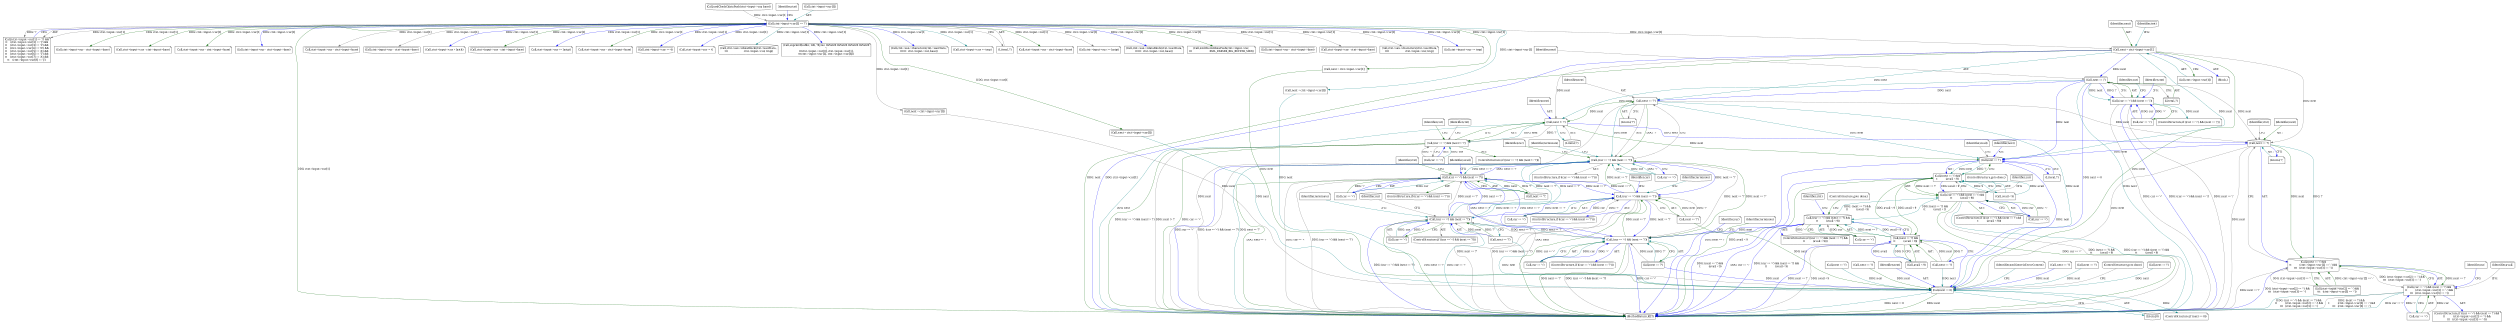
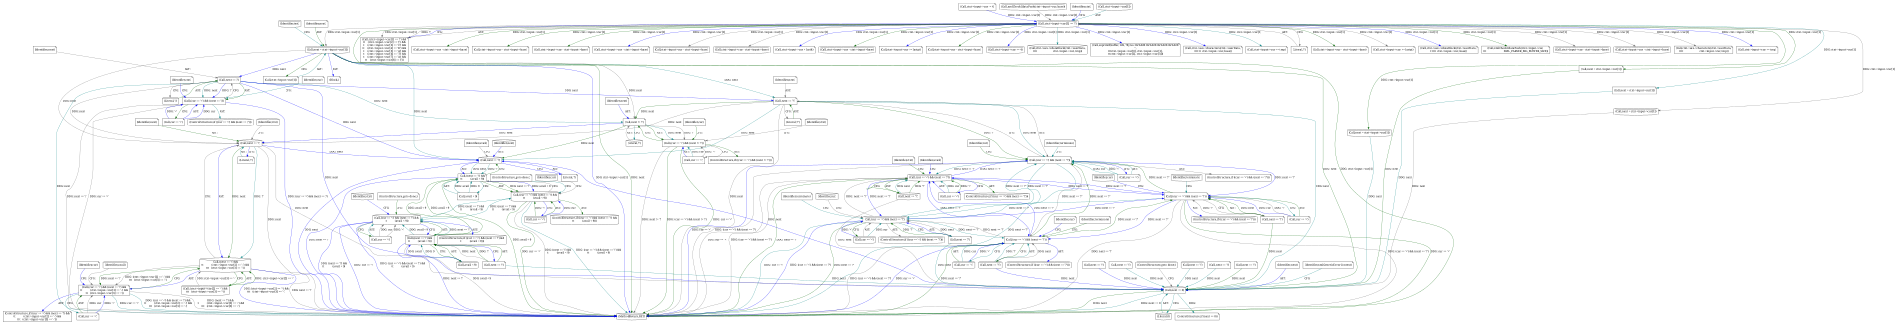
  digraph {
    fontname="Noto Serif"
    node [fontname="Noto Serif" shape=note]
    edge [color=blue fontname="Noto Serif"]
    n1 [label="(Call,next = ctxt->input->cur[1])" shape=cylinder]
    n2 [label="(Call,next == '/')" shape=cylinder]
    n3 [label="(Call,next == '?')"]
    n4 [label="(Call,next != '!')"]
    n5 [label="(Call,next == '!')" shape=cylinder]
    n6 [label="(Call,next == '!')" shape=cylinder]
    n7 [label="(Call,next == 0)" shape=cylinder]
    n8 [label="(MethodReturn,RET)" shape=cylinder]
    n9 [label="(Call,ctxt->input->cur[1])"]
    n10 [label="(Block,)"]
    n11 [label="(Call,(cur == '<') && (next == '/'))"]
    n12 [label="(Literal,'/')" shape=cylinder]
    n13 [label="(Call,(cur == '<') && (next == '?'))"]
    n14 [label="(Literal,'?')"]
    n15 [label="(Call,(cur == '<') && (next != '!'))"]
    n16 [label="(Literal,'!')" shape=cylinder]
    n17 [label="(Call,(next == '!') &&\n\t\t           (ctxt->input->cur[2] == '-') &&\n\t\t\t   (ctxt->input->cur[3] == '-'))" shape=cylinder]
    n18 [label="(Literal,'!')"]
    n19 [label="(Call,(next == '!') &&\n\t\t           (avail < 9))"]
    n20 [label="(Literal,'!')"]
    n21 [label="(ControlStructure,if (next == 0))"]
    n22 [label="(Literal,0)" shape=cylinder]
    n23 [label="(Call,ctxt->input->cur[1] == '!')" shape=cylinder]
    n24 [label="(Call,(ctxt->input->cur[1] == '!') &&\n\t\t    (ctxt->input->cur[2] == '[') &&\n\t\t    (ctxt->input->cur[3] == 'C') &&\n\t\t    (ctxt->input->cur[4] == 'D') &&\n\t\t    (ctxt->input->cur[5] == 'A') &&\n\t\t    (ctxt->input->cur[6] == 'T') &&\n\t\t    (ctxt->input->cur[7] == 'A') &&\n\t\t    (ctxt->input->cur[8] == '['))"]
    n25 [label="(Call,ctxt->input->cur - ctxt->input->base)"]
    n26 [label="(Call,ctxt->input->cur - ctxt->input->base)"]
    n27 [label="(Call,ctxt->input->cur - ctxt->input->base)"]
    n28 [label="(Call,ctxt->input->cur - ctxt->input->base)"]
    n29 [label="(Call,next = ctxt->input->cur[1])"]
    n30 [label="(Call,ctxt->input->cur - ctxt->input->base)" shape=cylinder]
    n31 [label="(Call,ctxt->input->cur - ctxt->input->base)" shape=cylinder]
    n32 [label="(Call,ctxt->input->cur > lastlt)"]
    n33 [label="(Call,ctxt->input->cur - ctxt->input->base)" shape=cylinder]
    n34 [label="(Call,ctxt->input->cur >= lastgt)"]
    n35 [label="(Call,ctxt->input->cur - ctxt->input->base)"]
    n36 [label="(Call,ctxt->input->cur += 4)" shape=cylinder]
    n37 [label="(Call,ctxt->input->cur -= 4)"]
    n38 [label="(Call,ctxt->sax->cdataBlock(ctxt->userData,\n\t\t\t\t                      ctxt->input->cur, tmp))" shape=cylinder]
    n39 [label="(Call,snprintf(buffer, 149, \"Bytes: 0x%02X 0x%02X 0x%02X 0x%02X\n\",\n\t\t\tctxt->input->cur[0], ctxt->input->cur[1],\n\t\t\tctxt->input->cur[2], ctxt->input->cur[3]))"]
    n40 [label="(Call,next = ctxt->input->cur[1])"]
    n41 [label="(Call,next = ctxt->input->cur[1])" shape=cylinder]
    n42 [label="(Call,ctxt->sax->characters(ctxt->userData,\n \t\t\t\t\t\t  ctxt->input->cur, base))"]
    n43 [label="(Call,ctxt->input->cur += tmp)"]
    n44 [label="(Literal,'!')"]
    n45 [label="(Call,ctxt->input->cur - ctxt->input->base)"]
    n46 [label="(Call,ctxt->input->cur >= lastgt)"]
    n47 [label="(Call,ctxt->sax->cdataBlock(ctxt->userData,\n\t\t\t\t\t\t  ctxt->input->cur, base))"]
    n48 [label="(Call,xmlCheckCdataPush(ctxt->input->cur, \n\t\t\t                        XML_PARSER_BIG_BUFFER_SIZE))"]
    n49 [label="(Call,next = ctxt->input->cur[1])" shape=cylinder]
    n50 [label="(Call,ctxt->input->cur - ctxt->input->base)" shape=cylinder]
    n51 [label="(Call,ctxt->input->cur - ctxt->input->base)" shape=cylinder]
    n52 [label="(Call,ctxt->sax->characters(ctxt->userData,\n \t\t\t\t                      ctxt->input->cur, tmp))"]
    n53 [label="(Call,ctxt->input->cur += tmp)"]
    n54 [label="(Call,xmlCheckCdataPush(ctxt->input->cur, base))" shape=cylinder]
    n55 [label="(Call,cur == '<')"]
-   n56 [label="(ControlStructure,if ((cur == '<') && (next == '/')))"]
+   n56 [label="(ControlStructure,if ((cur == '<') && (next == '/')))" shape=cylinder]
    n57 [label="(Call,(cur == '<') && (next == '?'))" shape=cylinder]
    n58 [label="(Call,(cur == '<') && (next == '?'))"]
    n59 [label="(Call,(cur == '<') && (next == '?'))" shape=cylinder]
    n60 [label="(Call,(cur == '<') && (next == '?'))"]
    n61 [label="(ControlStructure,if ((cur == '<') && (next == '?')))"]
    n62 [label="(Call,cur == '<')"]
    n63 [label="(Call,next == '?')" shape=cylinder]
    n64 [label="(ControlStructure,if ((cur == '<') && (next == '?')))" shape=cylinder]
    n65 [label="(Call,cur == '<')"]
    n66 [label="(Call,next == '?')"]
    n67 [label="(Call,cur == '<')"]
    n68 [label="(ControlStructure,if ((cur == '<') && (next == '?')))" shape=cylinder]
    n69 [label="(Call,cur == '<')" shape=cylinder]
    n70 [label="(ControlStructure,if ((cur == '<') && (next == '?')))" shape=cylinder]
    n71 [label="(Call,next == '?')"]
    n72 [label="(Call,next == '?')" shape=cylinder]
    n73 [label="(ControlStructure,if ((cur == '<') && (next == '?')))" shape=cylinder]
    n74 [label="(Call,cur == '<')" shape=cylinder]
    n75 [label="(Call,cur == '<')"]
    n76 [label="(ControlStructure,if ((cur == '<') && (next != '!')))"]
    n77 [label="(Call,(cur == '<') && (next == '!') &&\n\t\t           (ctxt->input->cur[2] == '-') &&\n\t\t\t   (ctxt->input->cur[3] == '-'))"]
    n78 [label="(Call,(ctxt->input->cur[2] == '-') &&\n\t\t\t   (ctxt->input->cur[3] == '-'))" shape=cylinder]
    n79 [label="(ControlStructure,if ((cur == '<') && (next == '!') &&\n\t\t           (ctxt->input->cur[2] == '-') &&\n\t\t\t   (ctxt->input->cur[3] == '-')))"]
    n80 [label="(Call,cur == '<')"]
    n81 [label="(Call,(cur == '<') && (next == '!') &&\n\t\t           (avail < 9))" shape=cylinder]
    n82 [label="(Call,(next == '!') &&\n\t\t           (avail < 9))" shape=cylinder]
    n83 [label="(Call,avail < 9)"]
    n84 [label="(Call,(cur == '<') && (next == '!') &&\n\t\t           (avail < 9))" shape=cylinder]
    n85 [label="(ControlStructure,if ((cur == '<') && (next == '!') &&\n\t\t           (avail < 9)))" shape=cylinder]
    n86 [label="(Call,cur == '<')" shape=cylinder]
    n87 [label="(Call,next == '!')"]
    n88 [label="(Call,avail < 9)" shape=cylinder]
    n89 [label="(ControlStructure,if ((cur == '<') && (next == '!') &&\n\t\t           (avail < 9)))" shape=cylinder]
    n90 [label="(Call,cur == '<')"]
    n91 [label="(Identifier,xmlGenericErrorContext)"]
    n92 [label="(Identifier,avail)" shape=cylinder]
    n93 [label="(Identifier,ctxt)"]
    n94 [label="(Identifier,cur)"]
    n95 [label="(ControlStructure,goto done;)"]
    n96 [label="(Call,next == '!')"]
    n97 [label="(Identifier,test)" shape=cylinder]
    n98 [label="(Identifier,cur)"]
    n99 [label="(Identifier,ctxt)" shape=cylinder]
    n100 [label="(Identifier,terminate)"]
    n101 [label="(Call,next == '!')"]
    n102 [label="(Identifier,cur)" shape=cylinder]
    n103 [label="(Identifier,ctxt)" shape=cylinder]
    n104 [label="(ControlStructure,goto done;)" shape=cylinder]
    n105 [label="(Identifier,ctxt)"]
    n106 [label="(Identifier,terminate)"]
    n107 [label="(Identifier,avail)"]
    n108 [label="(Identifier,next)"]
    n109 [label="(Identifier,terminate)"]
    n110 [label="(Identifier,ctxt)"]
    n111 [label="(Identifier,avail)"]
    n112 [label="(Identifier,next)"]
    n113 [label="(ControlStructure,goto done;)"]
    n114 [label="(Identifier,cur)" shape=cylinder]
    n115 [label="(Identifier,cur)"]
    n116 [label="(Identifier,cur)"]
    n117 [label="(Call,next == '!')" shape=cylinder]
    n118 [label="(Identifier,terminate)" shape=cylinder]
    n119 [label="(Identifier,next)"]
    n120 [label="(Call,next == '!')"]
    n121 [label="(Identifier,next)" shape=cylinder]
    n122 [label="(Call,ctxt->input->cur[1])" shape=cylinder]
    n123 [label="(Call,next == '!')"]
    n124 [label="(Identifier,next)"]
    n125 [label="(Identifier,next)"]
    n126 [label="(Identifier,cur)"]
    n127 [label="(Identifier,ctxt)" shape=cylinder]
    n128 [label="(Identifier,cur)" shape=cylinder]
    n129 [label="(Identifier,next)"]
    n1 -> n2 [label="DDG: next"]
    n1 -> n3 [color=teal label="DDG: next"]
    n1 -> n4 [color=gray40 label="DDG: next"]
    n1 -> n5 [color=gray40 label="DDG: next"]
    n1 -> n6 [color=teal label="DDG: next"]
    n1 -> n7 [color=darkgreen label="DDG: next"]
    n1 -> n8 [color=darkgreen label="DDG: next"]
    n1 -> n8 [label="DDG: ctxt->input->cur[1]"]
    n1 -> n9 [color=darkgreen label="CFG: "]
    n1 -> n10 [label="AST: "]
    n2 -> n3 [label="DDG: next"]
    n2 -> n4 [color=teal label="DDG: next"]
    n2 -> n5 [color=gray40 label="DDG: next"]
    n2 -> n6 [label="DDG: next"]
-   n2 -> n7 [label="DDG: next == 0"]
+   n2 -> n7 [label="DDG: next"]
    n2 -> n8 [color=teal label="DDG: next"]
    n2 -> n11 [color=darkgreen label="AST: "]
    n2 -> n11 [color=teal label="DDG: next"]
    n2 -> n11 [label="DDG: '/'"]
    n2 -> n12 [color=gray40 label="CFG: "]
    n3 -> n4 [color=darkgreen label="DDG: next"]
    n3 -> n5 [color=gray40 label="DDG: next"]
    n3 -> n6 [color=teal label="DDG: next"]
    n3 -> n7 [color=teal label="DDG: next"]
    n3 -> n8 [color=gray40 label="DDG: next"]
    n3 -> n13 [color=gray40 label="AST: "]
    n3 -> n13 [color=teal label="DDG: next"]
    n3 -> n13 [color=darkgreen label="DDG: '?'"]
    n3 -> n14 [color=gray40 label="CFG: "]
    n4 -> n5 [label="DDG: next"]
    n4 -> n6 [color=darkgreen label="DDG: next"]
-   n4 -> n8 [color=teal label="DDG: next"]
    n4 -> n15 [color=darkgreen label="AST: "]
    n4 -> n15 [color=teal label="DDG: next"]
    n4 -> n15 [color=gray40 label="DDG: '!'"]
    n4 -> n16 [color=teal label="CFG: "]
    n5 -> n6 [label="DDG: next"]
    n5 -> n7 [color=gray40 label="DDG: next"]
    n5 -> n8 [color=gray40 label="DDG: next"]
    n5 -> n17 [label="AST: "]
    n5 -> n17 [color=darkgreen label="DDG: next"]
    n5 -> n17 [color=teal label="DDG: '!'"]
    n5 -> n18 [label="CFG: "]
    n6 -> n7 [label="DDG: next"]
    n6 -> n8 [label="DDG: next"]
    n6 -> n19 [label="AST: "]
    n6 -> n19 [color=teal label="DDG: next"]
    n6 -> n19 [color=teal label="DDG: '!'"]
    n6 -> n20 [label="CFG: "]
    n7 -> n8 [color=teal label="DDG: next == 0"]
    n7 -> n8 [color=darkgreen label="DDG: next"]
    n7 -> n21 [color=teal label="DDG: "]
    n7 -> n22 [color=teal label="CFG: "]
    n9 -> n1 [color=teal label="AST: "]
    n11 -> n2 [color=gray40 label="CFG: "]
    n11 -> n8 [color=gray40 label="DDG: cur == '<'"]
    n11 -> n8 [label="DDG: (cur == '<') && (next == '/')"]
    n11 -> n8 [color=gray40 label="DDG: next == '/'"]
    n11 -> n55 [color=darkgreen label="CFG: "]
-   n11 -> n56 [color=teal label="DDG: next"]
+   n11 -> n56 [color=teal label="AST: "]
    n12 -> n2 [color=darkgreen label="AST: "]
    n13 -> n3 [color=gray40 label="CFG: "]
    n13 -> n8 [label="DDG: cur == '<'"]
    n13 -> n8 [color=gray40 label="DDG: (cur == '<') && (next == '?')"]
    n13 -> n8 [color=teal label="DDG: next == '?'"]
    n13 -> n57 [color=teal label="DDG: next == '?'"]
    n13 -> n58 [label="DDG: next == '?'"]
    n13 -> n59 [color=teal label="DDG: next == '?'"]
    n13 -> n60 [color=gray40 label="DDG: next == '?'"]
    n13 -> n61 [color=gray40 label="AST: "]
    n13 -> n62 [label="CFG: "]
    n14 -> n3 [color=darkgreen label="AST: "]
    n15 -> n4 [color=darkgreen label="CFG: "]
    n15 -> n8 [color=gray40 label="DDG: next != '!'"]
    n15 -> n8 [color=darkgreen label="DDG: cur == '<'"]
    n15 -> n8 [color=darkgreen label="DDG: (cur == '<') && (next != '!')"]
    n15 -> n75 [color=gray40 label="CFG: "]
    n15 -> n76 [color=darkgreen label="AST: "]
    n16 -> n4 [color=gray40 label="AST: "]
    n17 -> n5 [color=gray40 label="CFG: "]
    n17 -> n8 [color=gray40 label="DDG: next == '!'"]
    n17 -> n8 [label="DDG: (ctxt->input->cur[2] == '-') &&\n\t\t\t   (ctxt->input->cur[3] == '-')"]
    n17 -> n77 [label="AST: "]
    n17 -> n77 [color=darkgreen label="DDG: next == '!'"]
    n17 -> n77 [color=gray40 label="DDG: (ctxt->input->cur[2] == '-') &&\n\t\t\t   (ctxt->input->cur[3] == '-')"]
    n17 -> n78 [color=darkgreen label="CFG: "]
    n18 -> n5 [color=teal label="AST: "]
    n19 -> n6 [color=darkgreen label="CFG: "]
    n19 -> n8 [label="DDG: next == '!'"]
    n19 -> n8 [color=darkgreen label="DDG: avail < 9"]
    n19 -> n81 [color=darkgreen label="AST: "]
    n19 -> n81 [color=darkgreen label="DDG: next == '!'"]
    n19 -> n81 [label="DDG: avail < 9"]
    n19 -> n82 [color=darkgreen label="DDG: avail < 9"]
    n19 -> n83 [color=teal label="CFG: "]
    n20 -> n6 [label="AST: "]
    n22 -> n7 [color=teal label="AST: "]
    n23 -> n1 [color=gray40 label="DDG: ctxt->input->cur[1]"]
    n23 -> n8 [color=darkgreen label="DDG: ctxt->input->cur[1]"]
    n23 -> n24 [color=gray40 label="AST: "]
    n23 -> n24 [color=gray40 label="DDG: ctxt->input->cur[1]"]
    n23 -> n24 [color=gray40 label="DDG: '!'"]
    n23 -> n25 [color=darkgreen label="DDG: ctxt->input->cur[1]"]
    n23 -> n26 [color=darkgreen label="DDG: ctxt->input->cur[1]"]
    n23 -> n27 [color=darkgreen label="DDG: ctxt->input->cur[1]"]
    n23 -> n28 [label="DDG: ctxt->input->cur[1]"]
    n23 -> n29 [color=darkgreen label="DDG: ctxt->input->cur[1]"]
    n23 -> n30 [color=gray40 label="DDG: ctxt->input->cur[1]"]
    n23 -> n31 [color=gray40 label="DDG: ctxt->input->cur[1]"]
    n23 -> n32 [label="DDG: ctxt->input->cur[1]"]
    n23 -> n33 [color=darkgreen label="DDG: ctxt->input->cur[1]"]
    n23 -> n34 [label="DDG: ctxt->input->cur[1]"]
    n23 -> n35 [color=darkgreen label="DDG: ctxt->input->cur[1]"]
    n23 -> n36 [label="DDG: ctxt->input->cur[1]"]
-   n23 -> n37 [label="DDG: ctxt->input->cur[1]"]
+   n37 -> n23 [label="DDG: ctxt->input->cur[1]"]
    n23 -> n38 [color=teal label="DDG: ctxt->input->cur[1]"]
    n23 -> n39 [label="DDG: ctxt->input->cur[1]"]
    n23 -> n40 [color=teal label="DDG: ctxt->input->cur[1]"]
    n23 -> n41 [color=gray40 label="DDG: ctxt->input->cur[1]"]
    n23 -> n42 [label="DDG: ctxt->input->cur[1]"]
    n23 -> n43 [color=teal label="DDG: ctxt->input->cur[1]"]
    n23 -> n44 [color=gray40 label="CFG: "]
    n23 -> n45 [color=darkgreen label="DDG: ctxt->input->cur[1]"]
    n23 -> n46 [color=gray40 label="DDG: ctxt->input->cur[1]"]
    n23 -> n47 [label="DDG: ctxt->input->cur[1]"]
    n23 -> n48 [color=darkgreen label="DDG: ctxt->input->cur[1]"]
    n23 -> n49 [color=darkgreen label="DDG: ctxt->input->cur[1]"]
    n23 -> n50 [color=gray40 label="DDG: ctxt->input->cur[1]"]
    n23 -> n51 [color=gray40 label="DDG: ctxt->input->cur[1]"]
    n23 -> n52 [color=gray40 label="DDG: ctxt->input->cur[1]"]
    n23 -> n53 [label="DDG: ctxt->input->cur[1]"]
    n24 -> n23 [label="CFG: "]
    n29 -> n7 [color=darkgreen label="DDG: next"]
    n40 -> n7 [color=teal label="DDG: next"]
    n41 -> n7 [color=gray40 label="DDG: next"]
    n44 -> n23 [color=gray40 label="AST: "]
    n49 -> n7 [color=teal label="DDG: next"]
    n54 -> n23 [color=gray40 label="DDG: ctxt->input->cur[1]"]
    n55 -> n11 [label="AST: "]
    n55 -> n11 [label="DDG: cur"]
    n55 -> n11 [label="DDG: '<'"]
    n57 -> n8 [color=darkgreen label="DDG: next == '?'"]
    n57 -> n8 [color=gray40 label="DDG: cur == '<'"]
    n57 -> n8 [color=gray40 label="DDG: (cur == '<') && (next == '?')"]
    n57 -> n13 [label="DDG: next == '?'"]
    n57 -> n58 [label="DDG: next == '?'"]
    n57 -> n59 [label="DDG: next == '?'"]
    n57 -> n60 [label="DDG: next == '?'"]
    n57 -> n63 [color=darkgreen label="CFG: "]
    n57 -> n64 [color=darkgreen label="AST: "]
    n57 -> n65 [label="CFG: "]
    n58 -> n8 [color=gray40 label="DDG: next == '?'"]
    n58 -> n8 [color=gray40 label="DDG: (cur == '<') && (next == '?')"]
    n58 -> n8 [color=darkgreen label="DDG: cur == '<'"]
    n58 -> n13 [color=darkgreen label="DDG: next == '?'"]
    n58 -> n57 [label="DDG: next == '?'"]
    n58 -> n59 [color=teal label="DDG: next == '?'"]
    n58 -> n60 [label="DDG: next == '?'"]
    n58 -> n66 [color=gray40 label="CFG: "]
    n58 -> n67 [color=teal label="CFG: "]
    n58 -> n68 [label="AST: "]
    n59 -> n8 [color=teal label="DDG: cur == '<'"]
    n59 -> n8 [label="DDG: (cur == '<') && (next == '?')"]
    n59 -> n8 [color=darkgreen label="DDG: next == '?'"]
    n59 -> n13 [color=teal label="DDG: next == '?'"]
    n59 -> n57 [color=gray40 label="DDG: next == '?'"]
    n59 -> n58 [label="DDG: next == '?'"]
    n59 -> n60 [color=teal label="DDG: next == '?'"]
    n59 -> n69 [color=darkgreen label="CFG: "]
    n59 -> n70 [color=gray40 label="AST: "]
    n59 -> n71 [color=teal label="CFG: "]
    n60 -> n8 [color=darkgreen label="DDG: next == '?'"]
    n60 -> n8 [color=gray40 label="DDG: (cur == '<') && (next == '?')"]
    n60 -> n8 [label="DDG: cur == '<'"]
    n60 -> n13 [color=darkgreen label="DDG: next == '?'"]
    n60 -> n57 [label="DDG: next == '?'"]
    n60 -> n58 [color=darkgreen label="DDG: next == '?'"]
    n60 -> n59 [color=gray40 label="DDG: next == '?'"]
    n60 -> n72 [color=darkgreen label="CFG: "]
    n60 -> n73 [label="AST: "]
    n60 -> n74 [color=teal label="CFG: "]
    n62 -> n13 [color=teal label="AST: "]
    n62 -> n13 [color=teal label="DDG: cur"]
    n62 -> n13 [color=teal label="DDG: '<'"]
    n63 -> n7 [color=gray40 label="DDG: next"]
    n63 -> n57 [color=darkgreen label="AST: "]
    n63 -> n57 [color=teal label="DDG: next"]
    n63 -> n57 [color=darkgreen label="DDG: '?'"]
    n65 -> n57 [label="AST: "]
    n65 -> n57 [color=teal label="DDG: cur"]
    n65 -> n57 [color=darkgreen label="DDG: '<'"]
    n66 -> n7 [color=darkgreen label="DDG: next"]
    n66 -> n58 [color=darkgreen label="AST: "]
    n66 -> n58 [color=darkgreen label="DDG: next"]
    n66 -> n58 [color=gray40 label="DDG: '?'"]
    n67 -> n58 [color=darkgreen label="AST: "]
    n67 -> n58 [label="DDG: cur"]
    n67 -> n58 [color=gray40 label="DDG: '<'"]
    n69 -> n59 [color=gray40 label="AST: "]
    n69 -> n59 [color=teal label="DDG: cur"]
    n69 -> n59 [label="DDG: '<'"]
    n71 -> n7 [color=teal label="DDG: next"]
    n71 -> n59 [label="AST: "]
    n71 -> n59 [color=gray40 label="DDG: next"]
    n71 -> n59 [color=darkgreen label="DDG: '?'"]
    n72 -> n7 [label="DDG: next"]
    n72 -> n60 [color=teal label="AST: "]
    n72 -> n60 [color=gray40 label="DDG: next"]
    n72 -> n60 [color=teal label="DDG: '?'"]
    n74 -> n60 [color=darkgreen label="AST: "]
    n74 -> n60 [color=teal label="DDG: cur"]
    n74 -> n60 [label="DDG: '<'"]
    n75 -> n15 [label="AST: "]
    n75 -> n15 [color=teal label="DDG: cur"]
    n75 -> n15 [color=gray40 label="DDG: '<'"]
    n77 -> n8 [color=teal label="DDG: (cur == '<') && (next == '!') &&\n\t\t           (ctxt->input->cur[2] == '-') &&\n\t\t\t   (ctxt->input->cur[3] == '-')"]
    n77 -> n8 [color=gray40 label="DDG: (next == '!') &&\n\t\t           (ctxt->input->cur[2] == '-') &&\n\t\t\t   (ctxt->input->cur[3] == '-')"]
    n77 -> n8 [color=teal label="DDG: cur == '<'"]
    n77 -> n17 [color=darkgreen label="CFG: "]
    n77 -> n79 [label="AST: "]
    n77 -> n80 [color=teal label="CFG: "]
    n78 -> n17 [color=darkgreen label="AST: "]
    n78 -> n17 [color=darkgreen label="DDG: ctxt->input->cur[2] == '-'"]
    n78 -> n17 [color=gray40 label="DDG: ctxt->input->cur[3] == '-'"]
    n80 -> n77 [color=darkgreen label="AST: "]
    n80 -> n77 [color=gray40 label="DDG: cur"]
    n80 -> n77 [label="DDG: '<'"]
    n81 -> n8 [color=darkgreen label="DDG: cur == '<'"]
    n81 -> n8 [color=gray40 label="DDG: (next == '!') &&\n\t\t           (avail < 9)"]
    n81 -> n8 [color=teal label="DDG: (cur == '<') && (next == '!') &&\n\t\t           (avail < 9)"]
    n81 -> n19 [color=gray40 label="CFG: "]
    n81 -> n84 [color=teal label="DDG: (next == '!') &&\n\t\t           (avail < 9)"]
    n81 -> n85 [color=darkgreen label="AST: "]
    n81 -> n86 [label="CFG: "]
    n82 -> n8 [label="DDG: next == '!'"]
    n82 -> n8 [color=gray40 label="DDG: avail < 9"]
    n82 -> n19 [color=darkgreen label="DDG: avail < 9"]
    n82 -> n84 [color=darkgreen label="AST: "]
    n82 -> n84 [color=teal label="DDG: next == '!'"]
    n82 -> n84 [color=teal label="DDG: avail < 9"]
    n82 -> n87 [label="CFG: "]
    n82 -> n88 [color=darkgreen label="CFG: "]
    n83 -> n19 [color=teal label="AST: "]
    n83 -> n19 [color=teal label="DDG: avail"]
    n83 -> n19 [color=teal label="DDG: 9"]
    n84 -> n8 [label="DDG: (next == '!') &&\n\t\t           (avail < 9)"]
    n84 -> n8 [label="DDG: cur == '<'"]
    n84 -> n8 [label="DDG: (cur == '<') && (next == '!') &&\n\t\t           (avail < 9)"]
    n84 -> n81 [color=teal label="DDG: (next == '!') &&\n\t\t           (avail < 9)"]
    n84 -> n82 [label="CFG: "]
    n84 -> n89 [label="AST: "]
    n84 -> n90 [color=darkgreen label="CFG: "]
    n86 -> n81 [color=darkgreen label="AST: "]
    n86 -> n81 [label="DDG: cur"]
    n86 -> n81 [color=darkgreen label="DDG: '<'"]
    n87 -> n7 [color=teal label="DDG: next"]
    n87 -> n82 [color=darkgreen label="AST: "]
    n87 -> n82 [color=gray40 label="DDG: next"]
    n87 -> n82 [color=darkgreen label="DDG: '!'"]
    n88 -> n82 [color=darkgreen label="AST: "]
    n88 -> n82 [label="DDG: avail"]
    n88 -> n82 [color=teal label="DDG: 9"]
    n90 -> n84 [color=teal label="AST: "]
    n90 -> n84 [color=gray40 label="DDG: cur"]
    n90 -> n84 [color=gray40 label="DDG: '<'"]
    n91 -> n7 [color=teal label="CFG: "]
    n92 -> n77 [color=gray40 label="CFG: "]
    n93 -> n23 [label="CFG: "]
    n94 -> n60 [label="CFG: "]
    n95 -> n81 [color=teal label="CFG: "]
    n96 -> n7 [label="DDG: next"]
    n97 -> n1 [color=teal label="CFG: "]
    n98 -> n77 [label="CFG: "]
    n99 -> n84 [label="CFG: "]
    n100 -> n13 [color=teal label="CFG: "]
    n101 -> n7 [color=teal label="DDG: next"]
    n102 -> n58 [label="CFG: "]
    n103 -> n5 [color=gray40 label="CFG: "]
    n104 -> n7 [color=gray40 label="CFG: "]
    n105 -> n57 [color=darkgreen label="CFG: "]
    n106 -> n60 [color=darkgreen label="CFG: "]
    n107 -> n57 [label="CFG: "]
    n108 -> n1 [color=darkgreen label="AST: "]
    n109 -> n59 [color=teal label="CFG: "]
    n110 -> n11 [label="CFG: "]
    n111 -> n6 [color=gray40 label="CFG: "]
    n112 -> n5 [color=darkgreen label="AST: "]
    n113 -> n84 [color=darkgreen label="CFG: "]
    n114 -> n59 [color=gray40 label="CFG: "]
    n115 -> n15 [color=darkgreen label="CFG: "]
    n116 -> n11 [color=teal label="CFG: "]
    n117 -> n7 [color=teal label="DDG: next"]
    n118 -> n58 [color=teal label="CFG: "]
    n119 -> n3 [color=gray40 label="AST: "]
    n120 -> n7 [color=teal label="DDG: next"]
    n121 -> n6 [label="AST: "]
    n122 -> n23 [color=teal label="AST: "]
    n123 -> n7 [color=darkgreen label="DDG: next"]
    n124 -> n2 [color=gray40 label="AST: "]
    n125 -> n4 [label="AST: "]
    n126 -> n13 [color=darkgreen label="CFG: "]
    n127 -> n15 [color=gray40 label="CFG: "]
    n128 -> n81 [color=gray40 label="CFG: "]
    n129 -> n7 [label="AST: "]
  }
